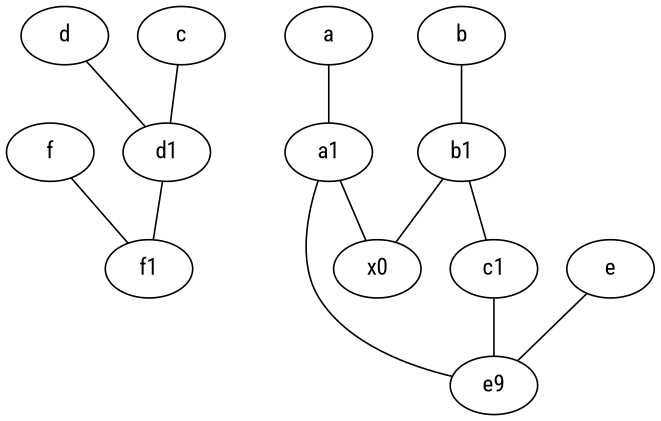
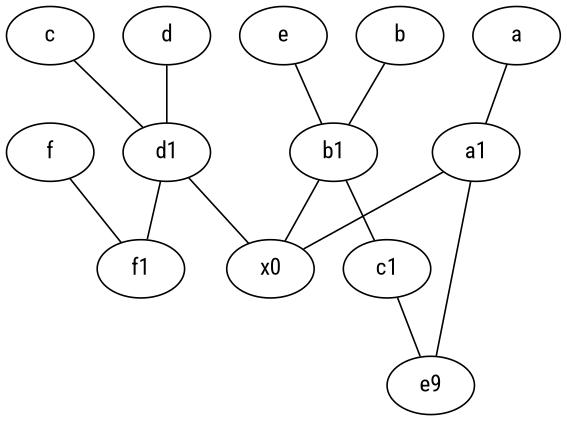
  graph {
    fontname="Roboto Condensed"
    node [fontname="Roboto Condensed" labelfontsize=50]
    edge [fontname="Roboto Condensed"]
    f
    f1
    n3 [label=e9]
    b
    b1
    c1
    n7 [label=x0]
    a1
    d1
    d
    a
    c
    e
    f -- f1
    b -- b1
    b1 -- c1
    b1 -- n7
    c1 -- n3
    a1 -- n3
    a1 -- n7
    d1 -- f1
+   d1 -- n7
    d -- d1
    a -- a1
    c -- d1
-   e -- n3
+   e -- b1
  }
